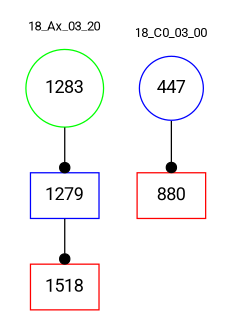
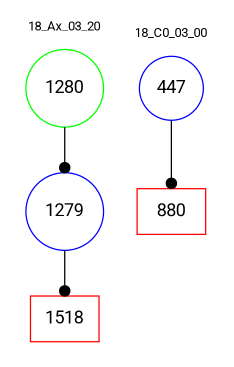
  digraph {
    fontname=Roboto
    node [color=blue fontname=Roboto shape=circle]
    edge [arrowhead=dot color=black fontname=Roboto]
-   n1 [color=green label=1283]
-   n2 [label=1279 shape=box]
+   n1 [color=green label=1280]
+   n2 [label=1279]
    n3 [color=red label=1518 shape=box]
    n4 [label=447]
    n5 [color=red label=880 shape=box]
    subgraph cluster_1 {
      color=white
      fontsize=10
      label="18_Ax_03_20"
      n1
      n2
      n3
    }
    subgraph cluster_2 {
      color=white
      fontsize=10
      label="18_C0_03_00"
      n4
      n5
    }
    n1 -> n2
    n2 -> n3
    n4 -> n5
  }
